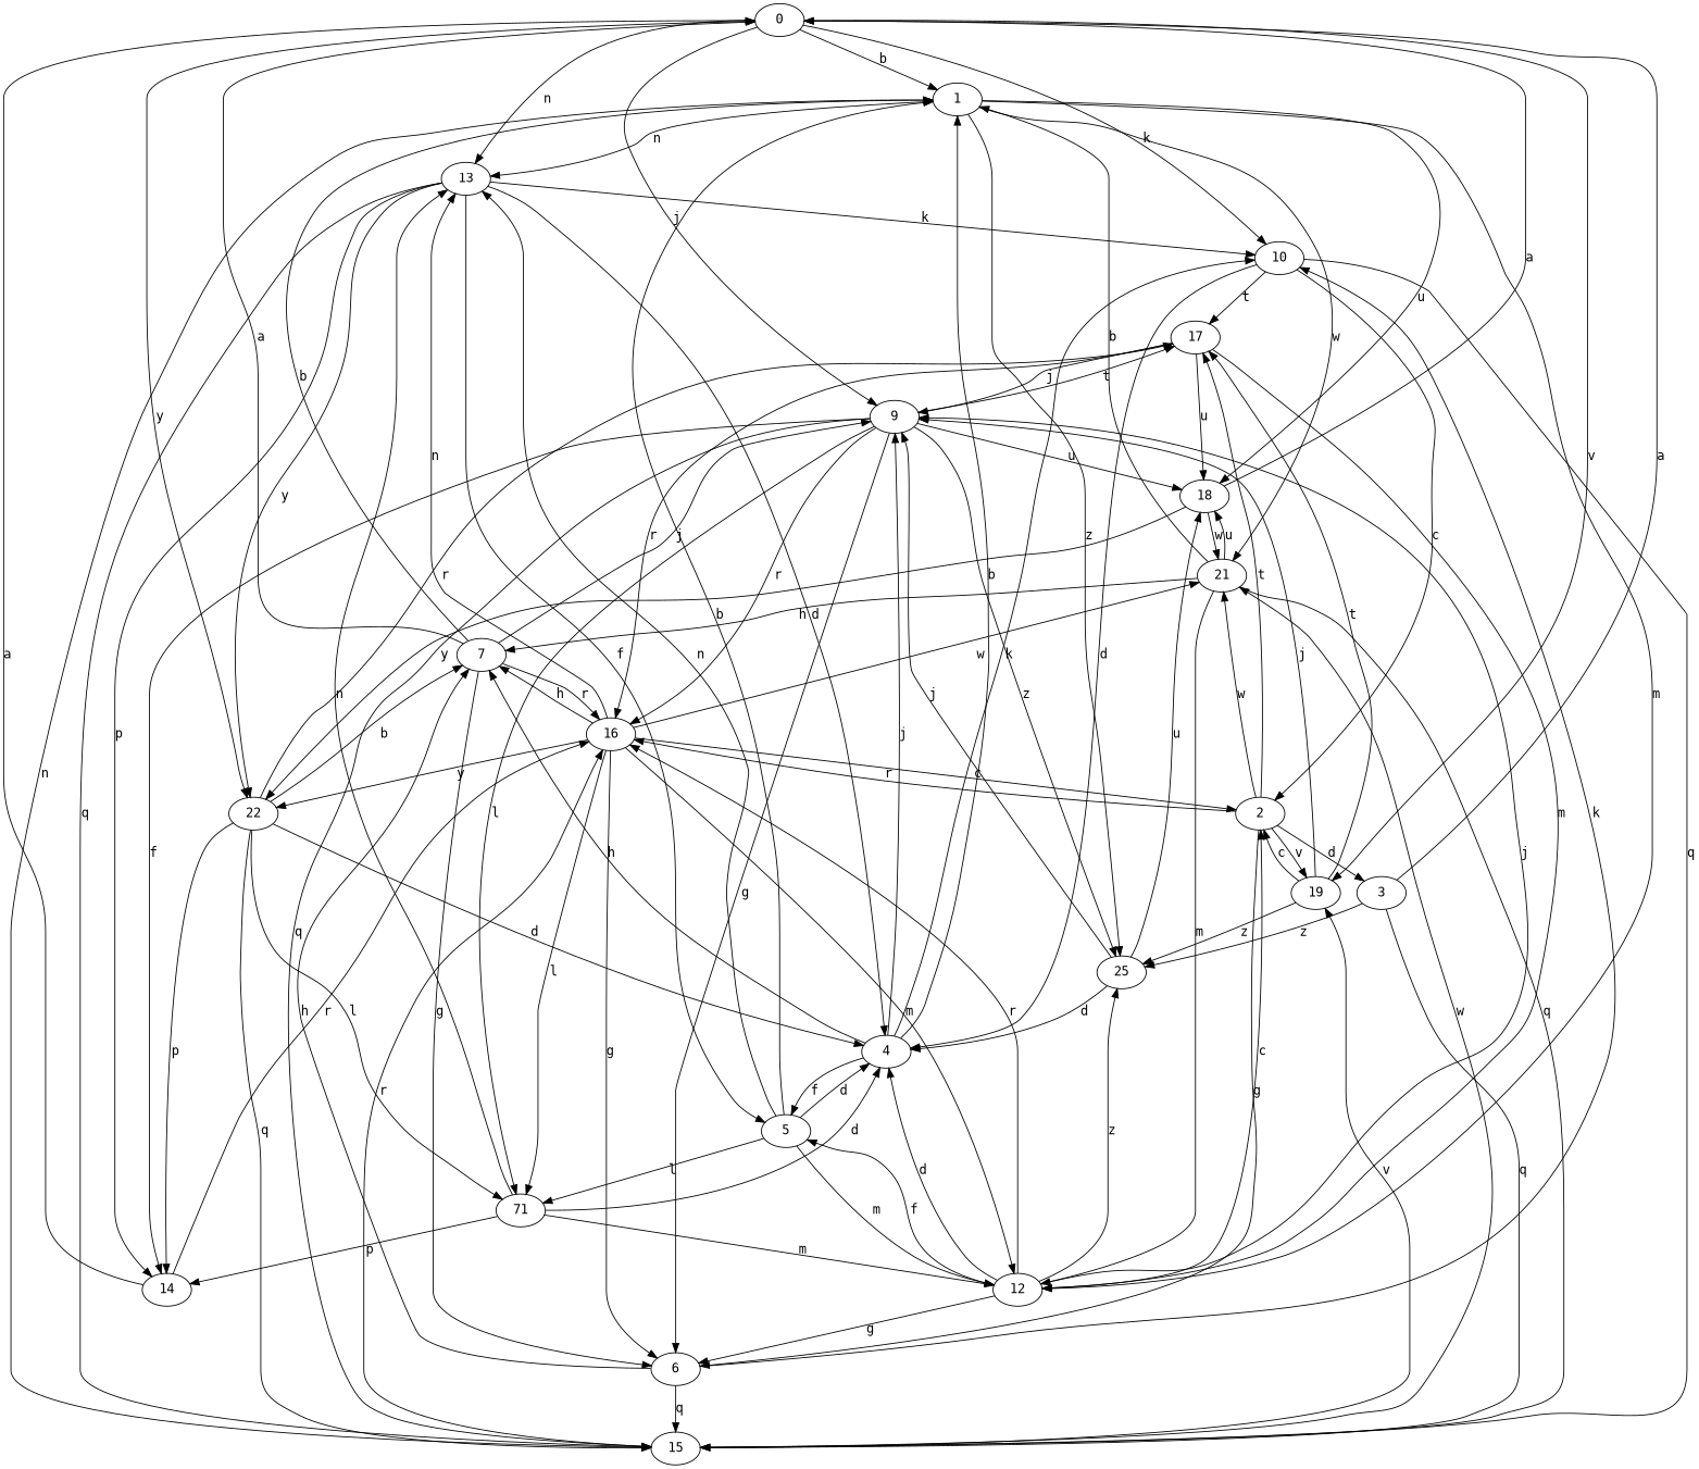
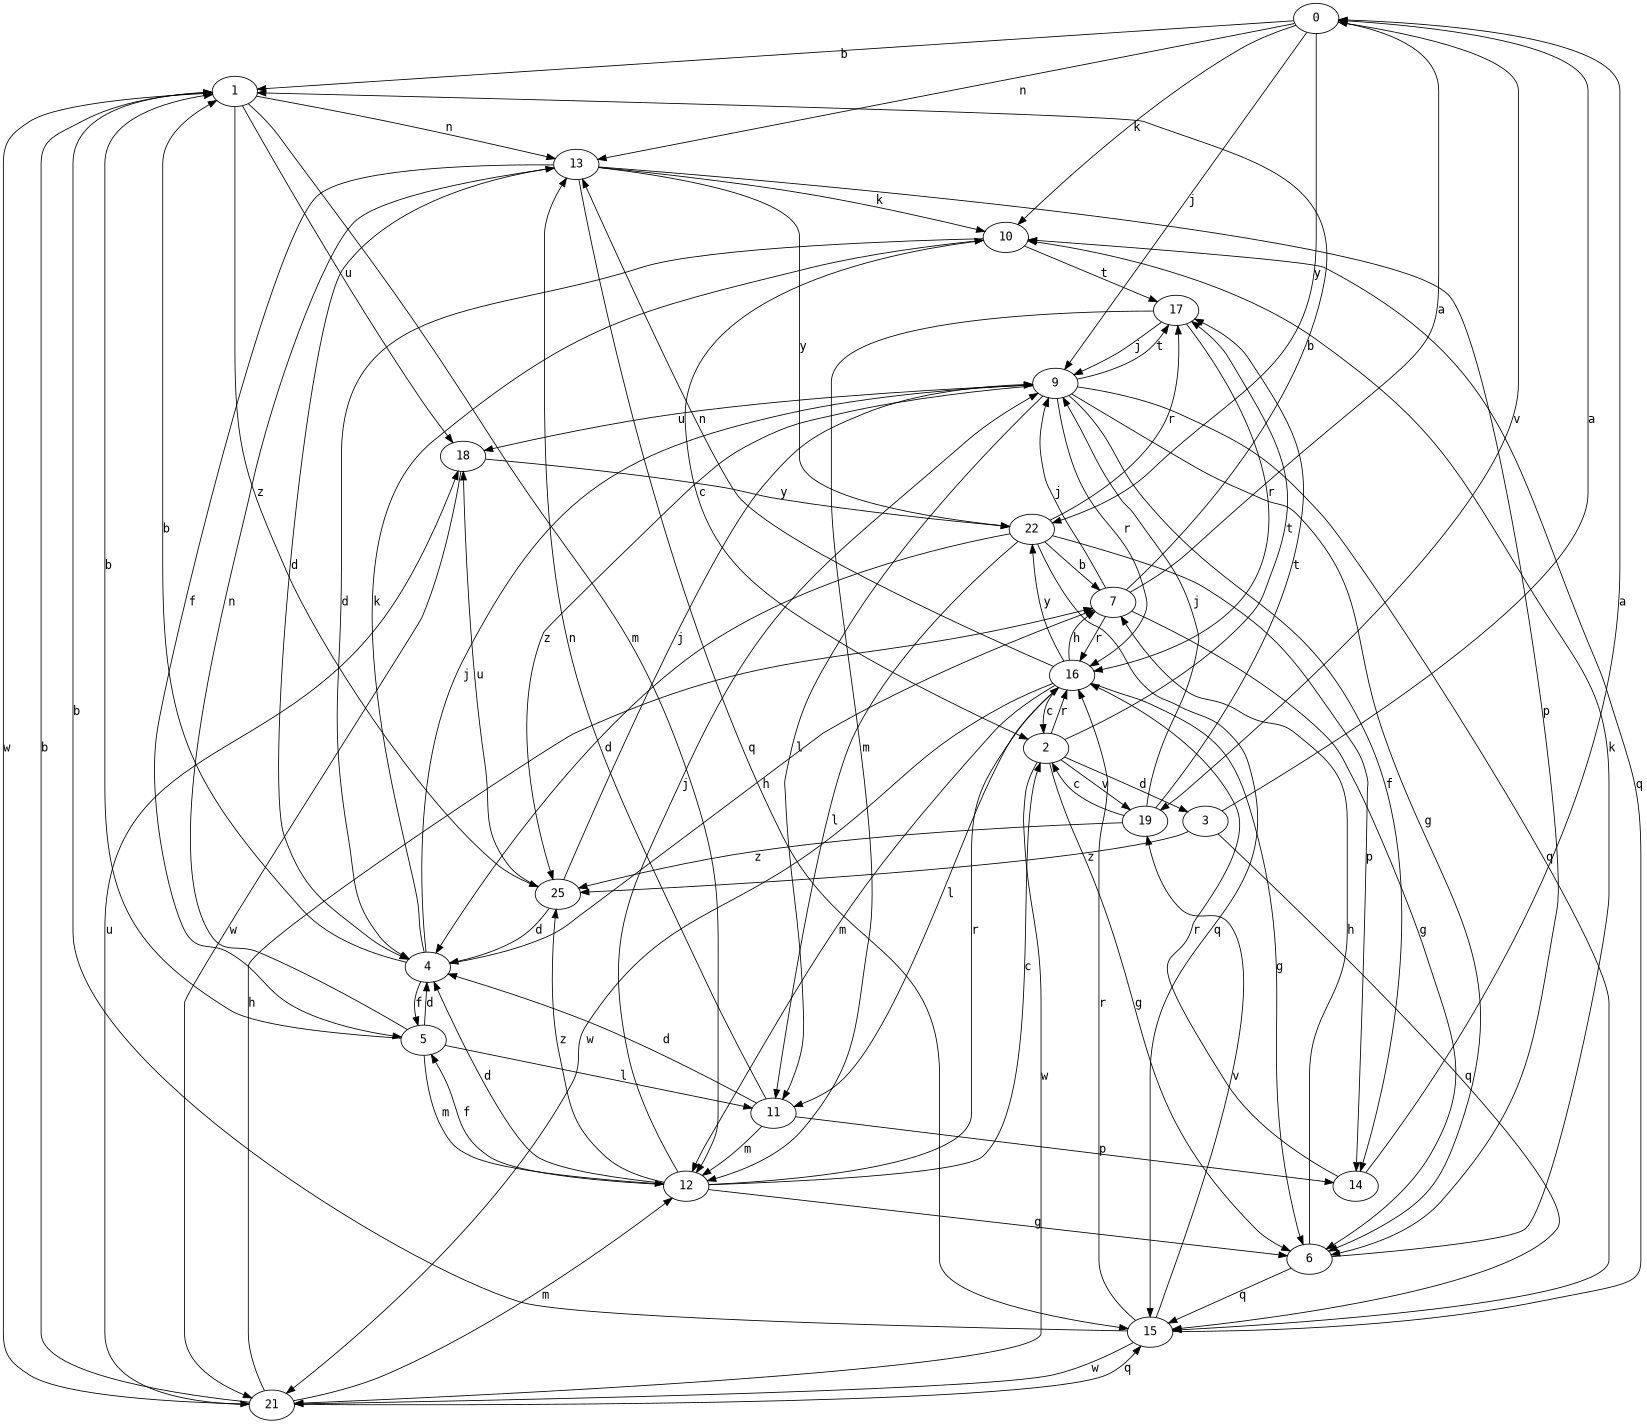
  strict digraph {
    fontname="DejaVu Sans Mono"
    node [fontname="DejaVu Sans Mono"]
    edge [fontname="DejaVu Sans Mono"]
    0
    1
    9
    10
    13
    19
    22
    12
    18
    21
    25
    6
    16
    17
    15
-   11 [label=71]
+   11
    14
    2
    4
    5
    7
    3
    0 -> 1 [label=b]
    0 -> 9 [label=j]
    0 -> 10 [label=k]
    0 -> 13 [label=n]
    0 -> 19 [label=v]
    0 -> 22 [label=y]
    1 -> 13 [label=n]
    1 -> 12 [label=m]
    1 -> 18 [label=u]
    1 -> 21 [label=w]
    1 -> 25 [label=z]
    9 -> 18 [label=u]
    9 -> 25 [label=z]
    9 -> 6 [label=g]
    9 -> 16 [label=r]
    9 -> 17 [label=t]
    9 -> 15 [label=q]
    9 -> 11 [label=l]
    9 -> 14 [label=f]
    10 -> 17 [label=t]
-   10 -> 15 [label=q]
+   15 -> 10 [label=q]
    10 -> 2 [label=c]
    10 -> 4 [label=d]
    13 -> 10 [label=k]
    13 -> 22 [label=y]
    13 -> 15 [label=q]
-   13 -> 14 [label=p]
+   13 -> 6 [label=p]
    13 -> 4 [label=d]
    13 -> 5 [label=f]
    19 -> 9 [label=j]
    19 -> 25 [label=z]
    19 -> 17 [label=t]
    19 -> 2 [label=c]
    22 -> 17 [label=r]
    22 -> 15 [label=q]
    22 -> 11 [label=l]
    22 -> 14 [label=p]
    22 -> 4 [label=d]
    22 -> 7 [label=b]
    12 -> 9 [label=j]
    12 -> 25 [label=z]
    12 -> 6 [label=g]
    12 -> 16 [label=r]
    12 -> 2 [label=c]
    12 -> 4 [label=d]
    12 -> 5 [label=f]
-   18 -> 0 [label=a]
    18 -> 22 [label=y]
    18 -> 21 [label=w]
    21 -> 1 [label=b]
    21 -> 12 [label=m]
    21 -> 18 [label=u]
    21 -> 15 [label=q]
    21 -> 7 [label=h]
    25 -> 9 [label=j]
    25 -> 18 [label=u]
    25 -> 4 [label=d]
    6 -> 10 [label=k]
    6 -> 15 [label=q]
    6 -> 7 [label=h]
    16 -> 13 [label=n]
    16 -> 22 [label=y]
    16 -> 12 [label=m]
    16 -> 21 [label=w]
    16 -> 6 [label=g]
    16 -> 11 [label=l]
    16 -> 2 [label=c]
    16 -> 7 [label=h]
    17 -> 9 [label=j]
    17 -> 12 [label=m]
-   17 -> 18 [label=u]
    17 -> 16 [label=r]
-   15 -> 1 [label=n]
+   15 -> 1 [label=b]
    15 -> 19 [label=v]
    15 -> 21 [label=w]
    15 -> 16 [label=r]
    11 -> 13 [label=n]
    11 -> 12 [label=m]
    11 -> 14 [label=p]
    11 -> 4 [label=d]
    14 -> 0 [label=a]
    14 -> 16 [label=r]
    2 -> 19 [label=v]
    2 -> 21 [label=w]
    2 -> 6 [label=g]
    2 -> 16 [label=r]
    2 -> 17 [label=t]
    2 -> 3 [label=d]
    4 -> 1 [label=b]
    4 -> 9 [label=j]
    4 -> 10 [label=k]
    4 -> 5 [label=f]
    4 -> 7 [label=h]
    5 -> 1 [label=b]
    5 -> 13 [label=n]
    5 -> 12 [label=m]
    5 -> 11 [label=l]
    5 -> 4 [label=d]
    7 -> 0 [label=a]
    7 -> 1 [label=b]
    7 -> 9 [label=j]
    7 -> 6 [label=g]
    7 -> 16 [label=r]
    3 -> 0 [label=a]
    3 -> 25 [label=z]
    3 -> 15 [label=q]
  }
